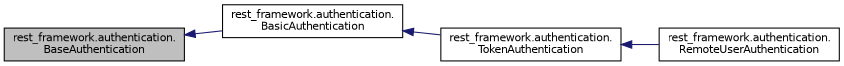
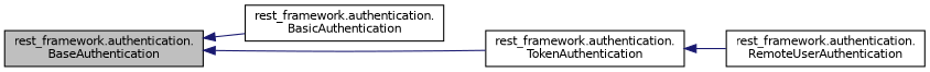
  digraph {
    fontname="DejaVu Sans"
    rankdir=LR
    node [color=black fillcolor=white fontname="DejaVu Sans" fontsize=10 shape=record style=filled]
    edge [color=midnightblue dir=back fontname="DejaVu Sans" fontsize=10 labelfontname=Helvetica labelfontsize=10 style=solid]
    n1 [fillcolor=grey75 fontcolor=black height=0.2 label="rest_framework.authentication.\lBaseAuthentication" width=0.4]
    n2 [height=0.2 label="rest_framework.authentication.\lBasicAuthentication" width=0.4]
    n3 [height=0.2 label="rest_framework.authentication.\lTokenAuthentication" width=0.4]
    n4 [height=0.2 label="rest_framework.authentication.\lRemoteUserAuthentication" width=0.4]
    n1 -> n2
-   n2 -> n3
+   n1 -> n3
    n3 -> n4
  }
